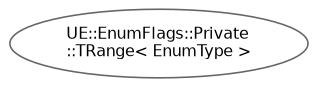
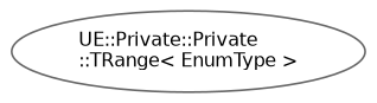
  digraph {
    rankdir=TB
-   n1 [color=grey40 fillcolor=white fontname=Helvetica fontsize=10 height=0.2 label="UE::EnumFlags::Private\l::TRange\< EnumType \>" shape=ellipse style=filled width=0.4]
+   n1 [color=grey40 fillcolor=white fontname=Helvetica fontsize=10 height=0.2 label="UE::Private::Private\l::TRange\< EnumType \>" shape=ellipse style=filled width=0.4]
  }
